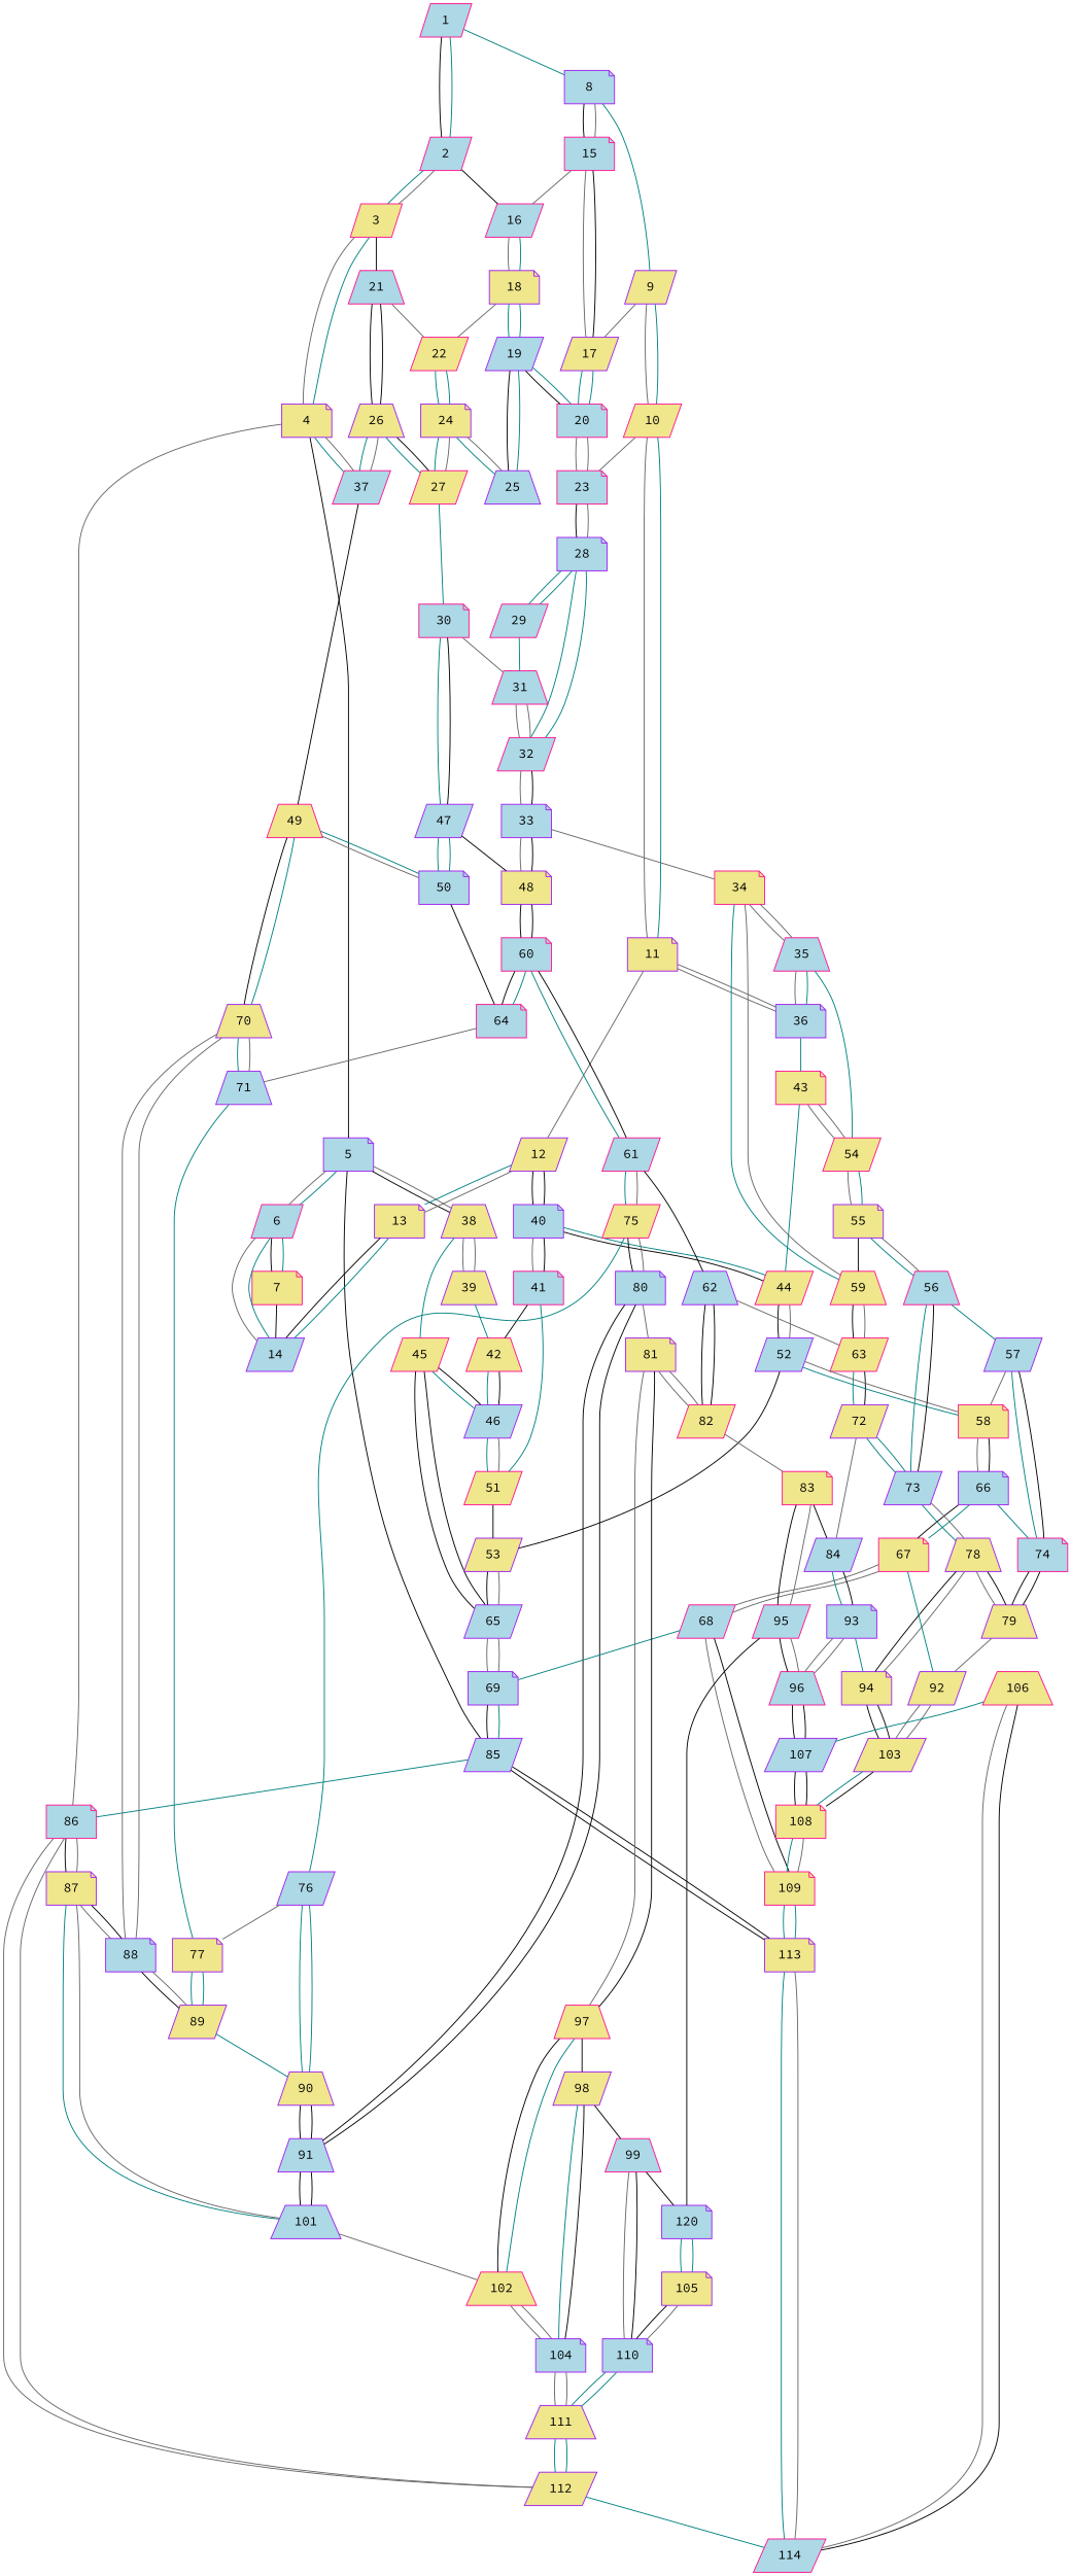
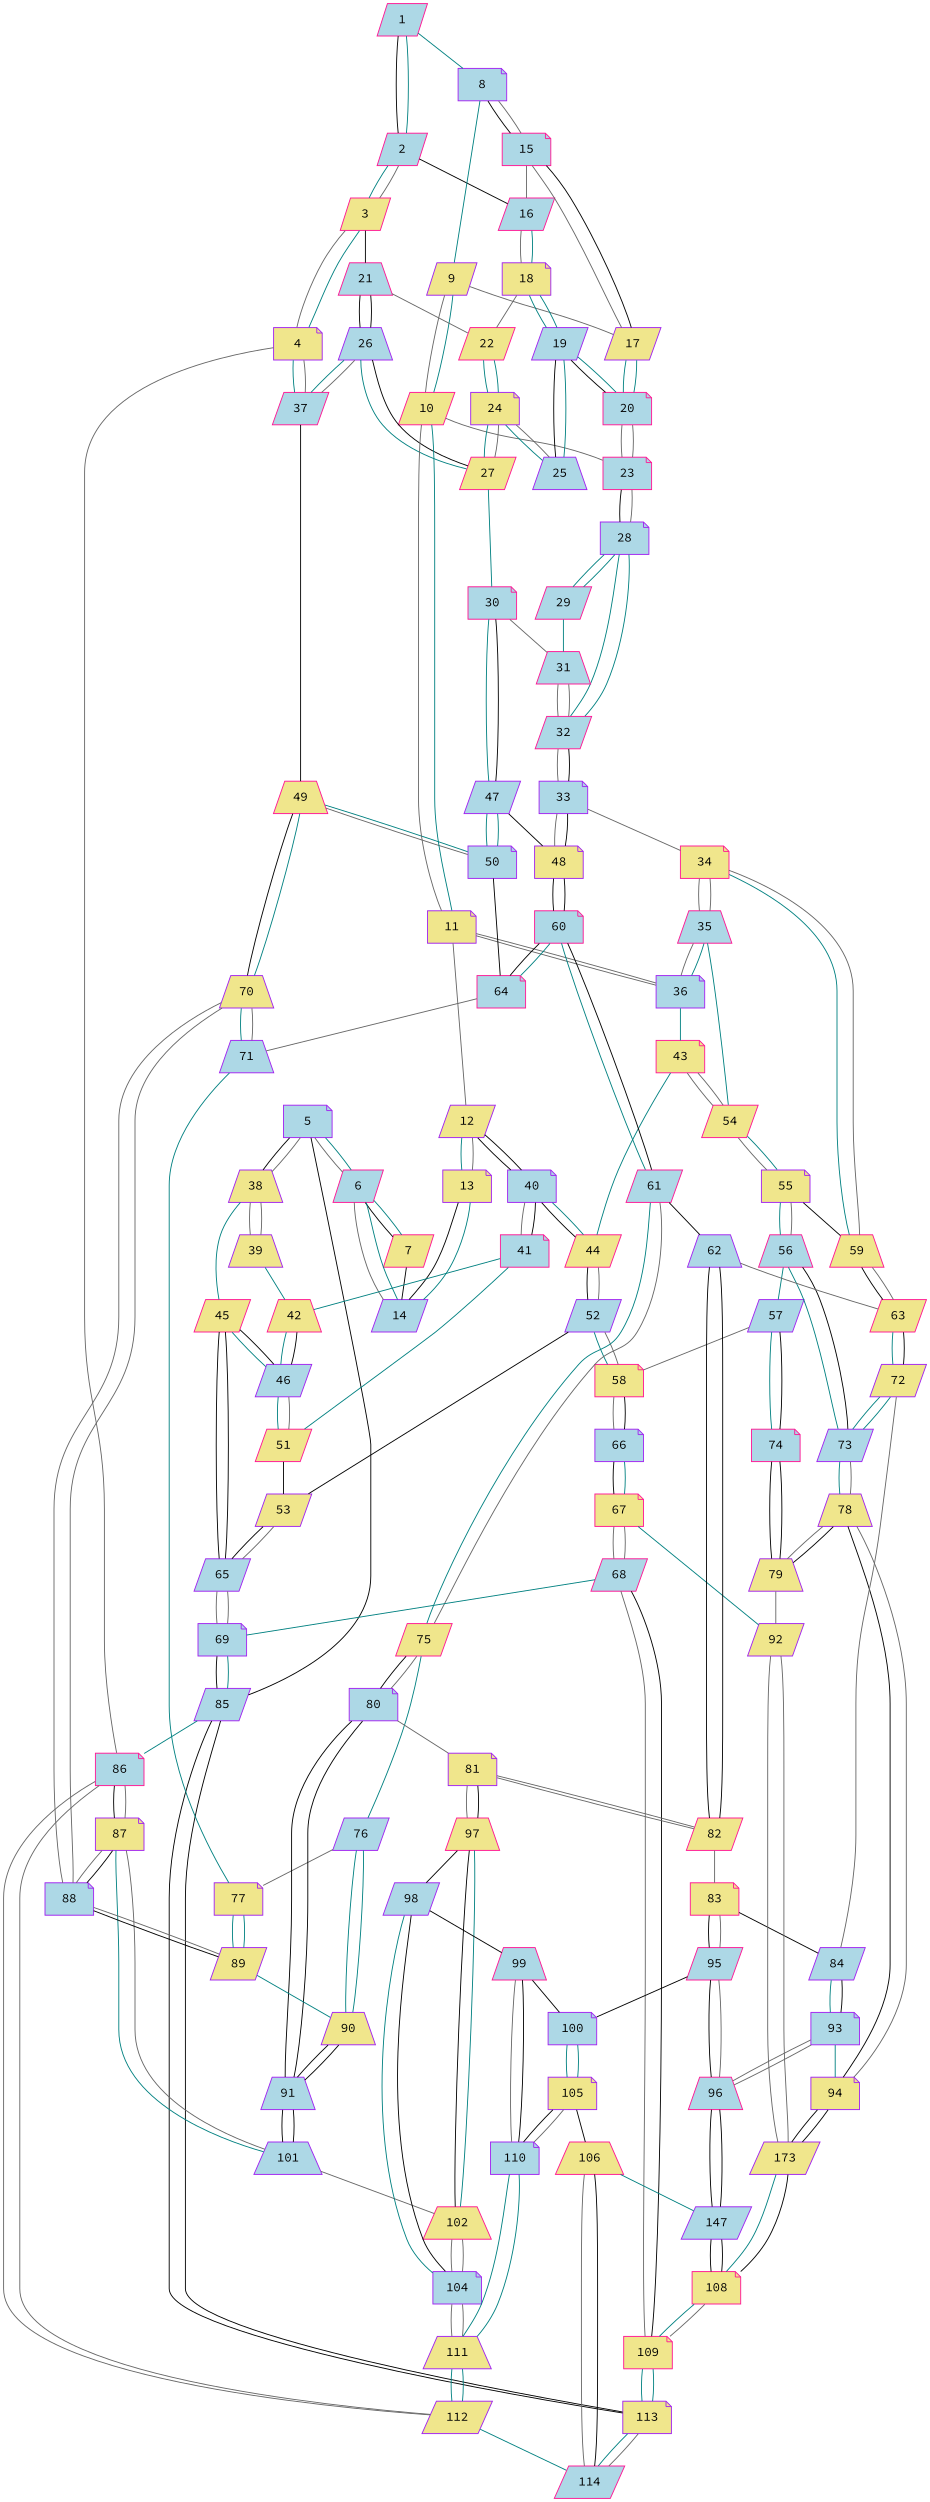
  graph {
    fontname="Source Code Pro"
    node [color=purple fillcolor=lightblue fontname="Source Code Pro" shape=parallelogram style=filled]
    edge [color=gray40 fontname="Source Code Pro"]
    1 [color=deeppink]
    2 [color=deeppink]
    8 [shape=note]
    3 [color=deeppink fillcolor=khaki]
    16 [color=deeppink]
    9 [fillcolor=khaki]
    15 [color=deeppink shape=note]
    4 [fillcolor=khaki shape=note]
    21 [color=deeppink shape=trapezium]
    18 [fillcolor=khaki shape=note]
    5 [shape=note]
    37 [color=deeppink]
    86 [color=deeppink shape=note]
    22 [color=deeppink fillcolor=khaki]
-   26 [fillcolor=khaki shape=trapezium]
+   26 [shape=trapezium]
    6 [color=deeppink]
    38 [fillcolor=khaki shape=trapezium]
    85
    49 [color=deeppink fillcolor=khaki shape=trapezium]
    87 [fillcolor=khaki shape=note]
    112 [fillcolor=khaki]
-   7 [color=deeppink fillcolor=khaki shape=note]
+   7 [color=deeppink fillcolor=khaki]
    14
    39 [fillcolor=khaki shape=trapezium]
    45 [color=deeppink fillcolor=khaki]
    113 [fillcolor=khaki shape=note]
    10 [color=deeppink fillcolor=khaki]
    17 [fillcolor=khaki]
    11 [fillcolor=khaki shape=note]
    23 [color=deeppink shape=note]
    20 [color=deeppink shape=note]
    12 [fillcolor=khaki]
    36 [shape=note]
    28 [shape=note]
    13 [fillcolor=khaki shape=note]
    40 [shape=note]
    43 [color=deeppink fillcolor=khaki shape=note]
    41 [color=deeppink shape=note]
    44 [color=deeppink fillcolor=khaki]
    19
    25 [shape=trapezium]
    24 [fillcolor=khaki shape=note]
    27 [color=deeppink fillcolor=khaki]
    29 [color=deeppink]
    32 [color=deeppink]
    30 [color=deeppink shape=note]
    31 [color=deeppink shape=trapezium]
    47
    33 [shape=note]
    48 [fillcolor=khaki shape=note]
    50 [shape=note]
    34 [color=deeppink fillcolor=khaki shape=note]
    35 [color=deeppink shape=trapezium]
    59 [color=deeppink fillcolor=khaki shape=trapezium]
    60 [color=deeppink shape=note]
    54 [color=deeppink fillcolor=khaki]
    63 [color=deeppink fillcolor=khaki]
    55 [fillcolor=khaki shape=note]
    70 [fillcolor=khaki shape=trapezium]
    42 [color=deeppink fillcolor=khaki shape=trapezium]
    46
    65
    51 [color=deeppink fillcolor=khaki]
    52
    53 [fillcolor=khaki]
    58 [color=deeppink fillcolor=khaki shape=note]
    69 [shape=note]
    64 [color=deeppink shape=note]
    61 [color=deeppink]
    71 [shape=trapezium]
    88 [shape=note]
    66 [shape=note]
    56 [color=deeppink shape=trapezium]
    57
    73
    74 [color=deeppink shape=note]
    78 [fillcolor=khaki shape=trapezium]
    79 [fillcolor=khaki shape=trapezium]
    67 [color=deeppink fillcolor=khaki shape=note]
    72 [fillcolor=khaki]
    62 [shape=trapezium]
    75 [color=deeppink fillcolor=khaki]
    82 [color=deeppink fillcolor=khaki]
    76
    80 [shape=note]
    83 [color=deeppink fillcolor=khaki shape=note]
    84
    77 [fillcolor=khaki shape=note]
    68 [color=deeppink]
    92 [fillcolor=khaki]
    109 [color=deeppink fillcolor=khaki shape=note]
-   103 [fillcolor=khaki]
+   103 [fillcolor=khaki label=173]
    89 [fillcolor=khaki]
    93 [shape=note]
    94 [fillcolor=khaki shape=note]
    90 [fillcolor=khaki shape=trapezium]
    81 [fillcolor=khaki shape=note]
    91 [shape=trapezium]
    97 [color=deeppink fillcolor=khaki shape=trapezium]
    101 [shape=trapezium]
-   98 [fillcolor=khaki]
+   98
    102 [color=deeppink fillcolor=khaki shape=trapezium]
    95 [color=deeppink]
    96 [color=deeppink shape=trapezium]
-   100 [shape=note label=120]
+   100 [shape=note]
    114 [color=deeppink]
    108 [color=deeppink fillcolor=khaki shape=note]
-   107
+   107 [label=147]
    105 [fillcolor=khaki shape=note]
    99 [color=deeppink shape=trapezium]
    104 [shape=note]
    110 [shape=note]
    111 [fillcolor=khaki shape=trapezium]
    106 [color=deeppink fillcolor=khaki shape=trapezium]
    1 -- 2 [color=black]
    1 -- 2 [color=teal]
    1 -- 8 [color=teal]
    2 -- 3 [color=teal]
    2 -- 3
    2 -- 16 [color=black]
    8 -- 9 [color=teal]
    8 -- 15 [color=black]
    8 -- 15
    3 -- 4
    3 -- 4 [color=teal]
    3 -- 21 [color=black]
    16 -- 18
    16 -- 18 [color=teal]
    9 -- 10
    9 -- 10 [color=teal]
    9 -- 17
    15 -- 16
    15 -- 17
    15 -- 17 [color=black]
-   4 -- 5 [color=black]
    4 -- 37 [color=teal]
    4 -- 37
    4 -- 86
    21 -- 22
    21 -- 26 [color=black]
    21 -- 26 [color=black]
    18 -- 22
    18 -- 19 [color=teal]
    18 -- 19 [color=teal]
    5 -- 6
    5 -- 6 [color=teal]
    5 -- 38 [color=black]
    5 -- 38
    5 -- 85 [color=black]
    37 -- 49 [color=black]
    86 -- 87 [color=black]
    86 -- 87
    86 -- 112
    86 -- 112
    22 -- 24 [color=teal]
    22 -- 24 [color=teal]
    26 -- 37 [color=teal]
    26 -- 37
    26 -- 27 [color=teal]
    26 -- 27 [color=black]
    6 -- 7 [color=black]
    6 -- 7 [color=teal]
    6 -- 14
    6 -- 14 [color=teal]
    38 -- 39
    38 -- 39
    38 -- 45 [color=teal]
    85 -- 86 [color=teal]
    85 -- 113 [color=black]
    85 -- 113 [color=black]
    49 -- 50
    49 -- 50 [color=teal]
    49 -- 70 [color=black]
    49 -- 70 [color=teal]
    87 -- 88
    87 -- 88 [color=black]
    87 -- 101 [color=teal]
    87 -- 101
    112 -- 114 [color=teal]
    7 -- 14 [color=black]
    39 -- 42 [color=teal]
    45 -- 46 [color=teal]
    45 -- 46 [color=black]
    45 -- 65 [color=black]
    45 -- 65 [color=black]
    113 -- 114 [color=teal]
    113 -- 114
    10 -- 11
    10 -- 11 [color=teal]
    10 -- 23
    17 -- 20 [color=teal]
    17 -- 20 [color=teal]
    11 -- 12
    11 -- 36
    11 -- 36
    23 -- 28 [color=black]
    23 -- 28
    20 -- 23
    20 -- 23
    12 -- 13 [color=teal]
    12 -- 13
    12 -- 40 [color=black]
    12 -- 40 [color=black]
    36 -- 43 [color=teal]
    28 -- 29 [color=teal]
    28 -- 29 [color=teal]
    28 -- 32 [color=teal]
    28 -- 32 [color=teal]
    13 -- 14 [color=black]
    13 -- 14 [color=teal]
    40 -- 41
    40 -- 41 [color=black]
    40 -- 44 [color=black]
    40 -- 44 [color=teal]
    43 -- 44 [color=teal]
    43 -- 54
    43 -- 54
-   41 -- 42 [color=black]
+   41 -- 42 [color=teal]
    41 -- 51 [color=teal]
    44 -- 52 [color=black]
    44 -- 52
    19 -- 20 [color=black]
    19 -- 20 [color=teal]
    19 -- 25 [color=black]
    19 -- 25 [color=teal]
    24 -- 25 [color=teal]
    24 -- 25
    24 -- 27 [color=teal]
    24 -- 27
    27 -- 30 [color=teal]
    29 -- 31 [color=teal]
    32 -- 33
    32 -- 33 [color=black]
    30 -- 31
    30 -- 47 [color=teal]
    30 -- 47 [color=black]
    31 -- 32
    31 -- 32
    47 -- 48 [color=black]
    47 -- 50 [color=teal]
    47 -- 50 [color=teal]
    33 -- 48
    33 -- 48 [color=black]
    33 -- 34
    48 -- 60 [color=black]
    48 -- 60 [color=black]
    50 -- 64 [color=black]
    34 -- 35
    34 -- 35
    34 -- 59 [color=teal]
    34 -- 59
    35 -- 36
    35 -- 36 [color=teal]
    35 -- 54 [color=teal]
    59 -- 63 [color=black]
    59 -- 63
    60 -- 64 [color=black]
    60 -- 64 [color=teal]
    60 -- 61 [color=teal]
    60 -- 61 [color=black]
    54 -- 55
    54 -- 55 [color=teal]
    63 -- 72 [color=teal]
    63 -- 72 [color=black]
    55 -- 59 [color=black]
    55 -- 56 [color=teal]
    55 -- 56
    70 -- 71 [color=teal]
    70 -- 71
    70 -- 88
    70 -- 88
    42 -- 46 [color=teal]
    42 -- 46 [color=black]
    46 -- 51 [color=teal]
    46 -- 51
    65 -- 69
    65 -- 69
    51 -- 53 [color=black]
    52 -- 53 [color=black]
    52 -- 58 [color=teal]
    52 -- 58
    53 -- 65 [color=black]
    53 -- 65
    58 -- 66
    58 -- 66 [color=black]
    69 -- 85 [color=black]
    69 -- 85 [color=teal]
    64 -- 71
    61 -- 62 [color=black]
    61 -- 75 [color=teal]
    61 -- 75
    71 -- 77 [color=teal]
    88 -- 89 [color=black]
    88 -- 89
-   66 -- 74 [color=teal]
    66 -- 67 [color=black]
    66 -- 67 [color=teal]
    56 -- 57 [color=teal]
    56 -- 73 [color=teal]
    56 -- 73 [color=black]
    57 -- 58
    57 -- 74 [color=teal]
    57 -- 74 [color=black]
    73 -- 78 [color=teal]
    73 -- 78
    74 -- 79 [color=black]
    74 -- 79 [color=black]
    78 -- 79
    78 -- 79 [color=black]
    78 -- 94 [color=black]
    78 -- 94
    79 -- 92
    67 -- 68
    67 -- 68
    67 -- 92 [color=teal]
    72 -- 73 [color=teal]
    72 -- 73 [color=teal]
    72 -- 84
    62 -- 63
    62 -- 82 [color=black]
    62 -- 82 [color=black]
    75 -- 76 [color=teal]
    75 -- 80 [color=black]
    75 -- 80
    82 -- 83
    76 -- 77
    76 -- 90 [color=teal]
    76 -- 90 [color=teal]
    80 -- 81
    80 -- 91 [color=black]
    80 -- 91 [color=black]
    83 -- 84 [color=black]
    83 -- 95 [color=black]
    83 -- 95
    84 -- 93 [color=teal]
    84 -- 93 [color=black]
    77 -- 89 [color=teal]
    77 -- 89 [color=teal]
    68 -- 69 [color=teal]
    68 -- 109
    68 -- 109 [color=black]
    92 -- 103
    92 -- 103
    109 -- 113 [color=teal]
    109 -- 113 [color=teal]
    103 -- 108 [color=teal]
    103 -- 108 [color=black]
    89 -- 90 [color=teal]
    93 -- 94 [color=teal]
    93 -- 96
    93 -- 96
    94 -- 103 [color=black]
    94 -- 103 [color=black]
    90 -- 91 [color=black]
    90 -- 91 [color=black]
    81 -- 82
    81 -- 82
    81 -- 97
    81 -- 97 [color=black]
    91 -- 101 [color=black]
    91 -- 101 [color=black]
    97 -- 98 [color=black]
    97 -- 102 [color=black]
    97 -- 102 [color=teal]
    101 -- 102
    98 -- 99 [color=black]
    98 -- 104 [color=teal]
    98 -- 104 [color=black]
    102 -- 104
    102 -- 104
    95 -- 96 [color=black]
    95 -- 96
    95 -- 100 [color=black]
    96 -- 107 [color=black]
    96 -- 107 [color=black]
    100 -- 105 [color=teal]
    100 -- 105 [color=teal]
    108 -- 109 [color=teal]
    108 -- 109
    107 -- 108 [color=black]
    107 -- 108 [color=black]
    105 -- 110 [color=black]
    105 -- 110
+   105 -- 106 [color=black]
    99 -- 100 [color=black]
    99 -- 110
    99 -- 110 [color=black]
    104 -- 111
    104 -- 111
    110 -- 111 [color=teal]
    110 -- 111 [color=teal]
    111 -- 112 [color=teal]
    111 -- 112 [color=teal]
    106 -- 114
    106 -- 114 [color=black]
    106 -- 107 [color=teal]
  }
